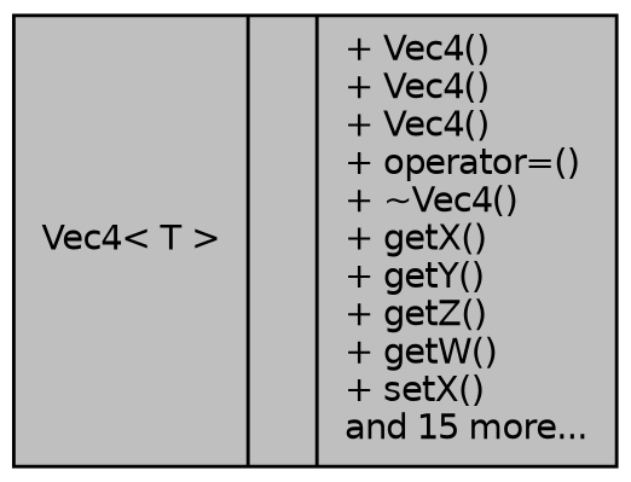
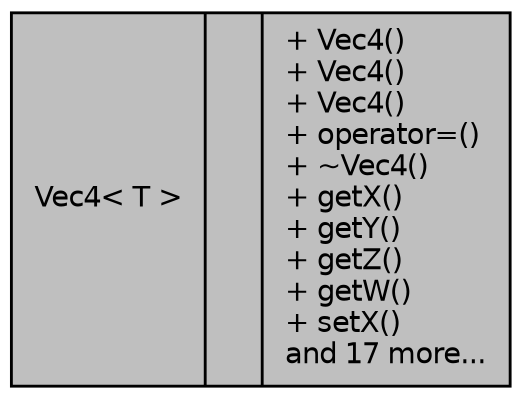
  digraph {
    rankdir=LR
-   n1 [color=black fillcolor=grey75 fontcolor=black fontname=Helvetica fontsize=10 height=0.2 label="{Vec4\< T \>\n||+ Vec4()\l+ Vec4()\l+ Vec4()\l+ operator=()\l+ ~Vec4()\l+ getX()\l+ getY()\l+ getZ()\l+ getW()\l+ setX()\land 15 more...\l}" shape=record style=filled width=0.4]
+   n1 [color=black fillcolor=grey75 fontcolor=black fontname=Helvetica fontsize=10 height=0.2 label="{Vec4\< T \>\n||+ Vec4()\l+ Vec4()\l+ Vec4()\l+ operator=()\l+ ~Vec4()\l+ getX()\l+ getY()\l+ getZ()\l+ getW()\l+ setX()\land 17 more...\l}" shape=record style=filled width=0.4]
  }
